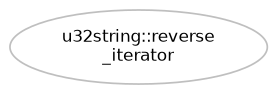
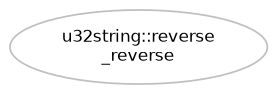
  digraph {
    rankdir=LR
-   n1 [color=grey75 fillcolor=white fontname=Helvetica fontsize=10 height=0.2 label="u32string::reverse\l_iterator" shape=ellipse style=filled width=0.4]
+   n1 [color=grey75 fillcolor=white fontname=Helvetica fontsize=10 height=0.2 label="u32string::reverse\l_reverse" shape=ellipse style=filled width=0.4]
  }
